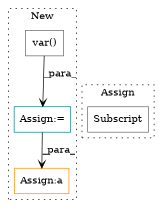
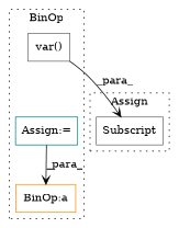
  digraph {
    node [color=gray40 shape=box]
    edge [arrowhead=vee]
    n1 [a=75 l=13 label="var()" s=5176]
    n2 [a=68 color=teal l=3 label="Assign:=" s=5173]
-   n3 [a=82 color=darkorange l=2 label="Assign:a" s=5283]
+   n3 [a=82 color=darkorange l=2 label="BinOp:a" s=5283]
    n4 [a=63 l="18,0" label=Subscript s="4307,0"]
    subgraph cluster_1 {
-     label=New
+     label=BinOp
      style=dotted
      n1
      n2
      n3
    }
    subgraph cluster_2 {
      label=Assign
      style=dotted
      n4
    }
-   n1 -> n2 [label=_para_]
+   n1 -> n4 [label=_para_]
    n2 -> n3 [label=_para_]
  }
